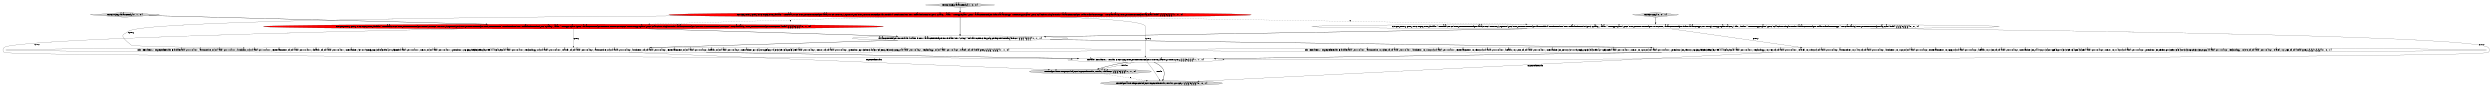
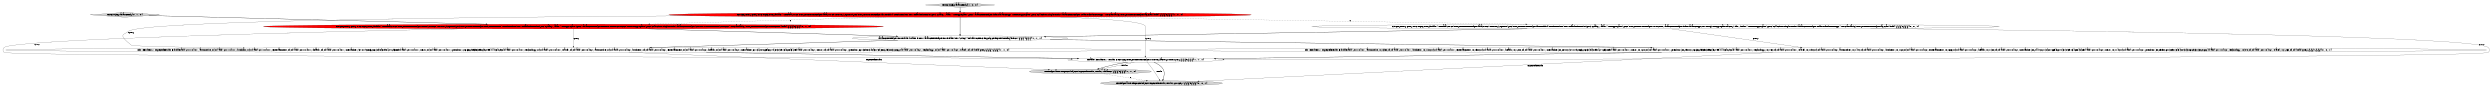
  digraph {
    node [fillcolor=lightgray shape=ellipse style=filled]
    edge [style=bold]
    n1 [label="TestHelper.assertExpectedObjects(expectedResults,results,\"groupBy\")@@@9@@@['0', '0', '1']"]
    n2 [fillcolor=white label="Iterable<ResultRow> results = GroupByQueryRunnerTestHelper.runQuery(factory,runner,query)@@@8@@@['1', '1', '1']"]
    n3 [label="TestHelper.assertExpectedObjects(expectedResults,results,\"variance\")@@@9@@@['1', '1', '0']"]
    n4 [fillcolor=white label="GroupByQuery query = GroupByQuery.builder().setDataSource(QueryRunnerTestHelper.dataSource).setQuerySegmentSpec(QueryRunnerTestHelper.firstToThird).setDimensions(new DefaultDimensionSpec(\"quality\",\"alias\")).setAggregatorSpecs(QueryRunnerTestHelper.rowsCount,VarianceTestHelper.indexVarianceAggr,new LongSumAggregatorFactory(\"idx\",\"index\")).setPostAggregatorSpecs(Collections.singletonList(VarianceTestHelper.stddevOfIndexPostAggr)).setGranularity(QueryRunnerTestHelper.dayGran).build()@@@3@@@['0', '0', '1']"]
    n5 [fillcolor=white label="VarianceTestHelper.RowBuilder builder = new VarianceTestHelper.RowBuilder(new String((((edu.fdu.CPPDG.tinypdg.pe.ExpressionInfo@909c07)@@@4@@@['1', '1', '1']"]
    n6 [fillcolor=white label="List<ResultRow> expectedResults = builder.add(\"2011-04-01\",\"automotive\",1L,135L,0d,0d).add(\"2011-04-01\",\"business\",1L,118L,0d,0d).add(\"2011-04-01\",\"entertainment\",1L,158L,0d,0d).add(\"2011-04-01\",\"health\",1L,120L,0d,0d).add(\"2011-04-01\",\"mezzanine\",3L,2870L,737.0179286322613d,543195.4271253889d).add(\"2011-04-01\",\"news\",1L,121L,0d,0d).add(\"2011-04-01\",\"premium\",3L,2900L,726.6322593583996d,527994.4403402924d).add(\"2011-04-01\",\"technology\",1L,78L,0d,0d).add(\"2011-04-01\",\"travel\",1L,119L,0d,0d).add(\"2011-04-02\",\"automotive\",1L,147L,0d,0d).add(\"2011-04-02\",\"business\",1L,112L,0d,0d).add(\"2011-04-02\",\"entertainment\",1L,166L,0d,0d).add(\"2011-04-02\",\"health\",1L,113L,0d,0d).add(\"2011-04-02\",\"mezzanine\",3L,2447L,611.3420766546617d,373739.13468843425d).add(\"2011-04-02\",\"news\",1L,114L,0d,0d).add(\"2011-04-02\",\"premium\",3L,2505L,621.3898134843073d,386125.30030206224d).add(\"2011-04-02\",\"technology\",1L,97L,0d,0d).add(\"2011-04-02\",\"travel\",1L,126L,0d,0d).build(query)@@@7@@@['0', '0', '1']"]
-   n7 [label="testGroupBy['0', '0', '1']" shape=diamond]
    n8 [fillcolor=white label="List<ResultRow> expectedResults = builder.add(\"2011-04-01\",\"automotive\",0d,0d).add(\"2011-04-01\",\"business\",0d,0d).add(\"2011-04-01\",\"entertainment\",0d,0d).add(\"2011-04-01\",\"health\",0d,0d).add(\"2011-04-01\",\"mezzanine\",737.0179286322613d,543195.4271253889d).add(\"2011-04-01\",\"news\",0d,0d).add(\"2011-04-01\",\"premium\",726.6322593583996d,527994.4403402924d).add(\"2011-04-01\",\"technology\",0d,0d).add(\"2011-04-01\",\"travel\",0d,0d).add(\"2011-04-02\",\"automotive\",0d,0d).add(\"2011-04-02\",\"business\",0d,0d).add(\"2011-04-02\",\"entertainment\",0d,0d).add(\"2011-04-02\",\"health\",0d,0d).add(\"2011-04-02\",\"mezzanine\",611.3420766546617d,373739.13468843425d).add(\"2011-04-02\",\"news\",0d,0d).add(\"2011-04-02\",\"premium\",621.3898134843073d,386125.30030206224d).add(\"2011-04-02\",\"technology\",0d,0d).add(\"2011-04-02\",\"travel\",0d,0d).build(query)@@@7@@@['1', '1', '0']"]
    n9 [label="testGroupByVarianceOnly['1', '0', '0']" shape=diamond]
    n10 [fillcolor=red label="GroupByQuery query = GroupByQuery.builder().setDataSource(QueryRunnerTestHelper.dataSource).setQuerySegmentSpec(QueryRunnerTestHelper.firstToThird).setDimensions(new DefaultDimensionSpec(\"quality\",\"alias\")).setAggregatorSpecs(VarianceTestHelper.indexVarianceAggr).setPostAggregatorSpecs(Collections.singletonList(VarianceTestHelper.stddevOfIndexPostAggr)).setGranularity(QueryRunnerTestHelper.dayGran).build()@@@3@@@['1', '0', '0']"]
    n11 [fillcolor=red label="GroupByQuery query = GroupByQuery.builder().setDataSource(QueryRunnerTestHelper.DATA_SOURCE).setQuerySegmentSpec(QueryRunnerTestHelper.FIRST_TO_THIRD).setDimensions(new DefaultDimensionSpec(\"quality\",\"alias\")).setAggregatorSpecs(VarianceTestHelper.INDEX_VARIANCE_AGGR).setPostAggregatorSpecs(Collections.singletonList(VarianceTestHelper.STD_DEV_OF_INDEX_POST_AGGR)).setGranularity(QueryRunnerTestHelper.DAY_GRAN).build()@@@3@@@['0', '1', '0']"]
    n12 [label="testGroupByVarianceOnly['0', '1', '0']" shape=diamond]
    n2 -> n1 [label=results style=solid]
    n2 -> n1
    n2 -> n3 [label=results style=solid]
    n2 -> n3
    n3 -> n1 [label=0 style=dashed]
    n4 -> n2 [label=query style=solid]
    n4 -> n5
    n4 -> n6 [label=query style=solid]
    n5 -> n6
    n5 -> n8
    n6 -> n1 [label=expectedResults style=solid]
    n6 -> n2
-   n7 -> n4
    n8 -> n2
    n8 -> n3 [label=expectedResults style=solid]
    n9 -> n10
    n10 -> n2 [label=query style=solid]
    n10 -> n4 [label=0 style=dashed]
    n10 -> n5
    n10 -> n8 [label=query style=solid]
    n10 -> n11 [label=0 style=dashed]
    n11 -> n2 [label=query style=solid]
    n11 -> n5
    n11 -> n8 [label=query style=solid]
    n12 -> n11
  }
